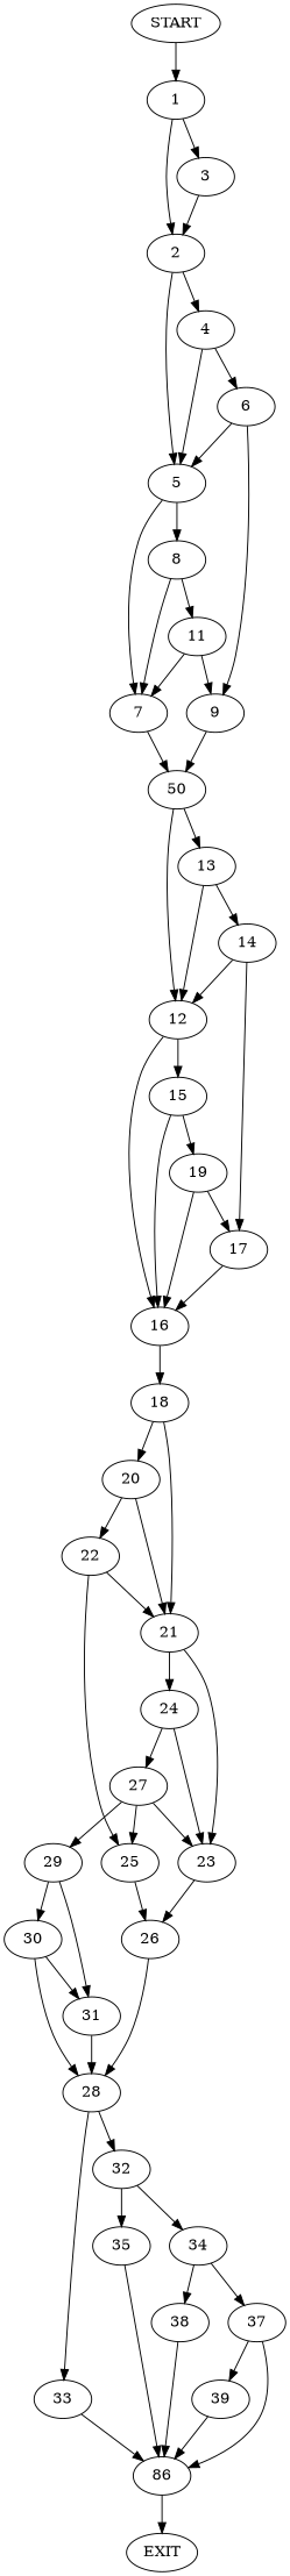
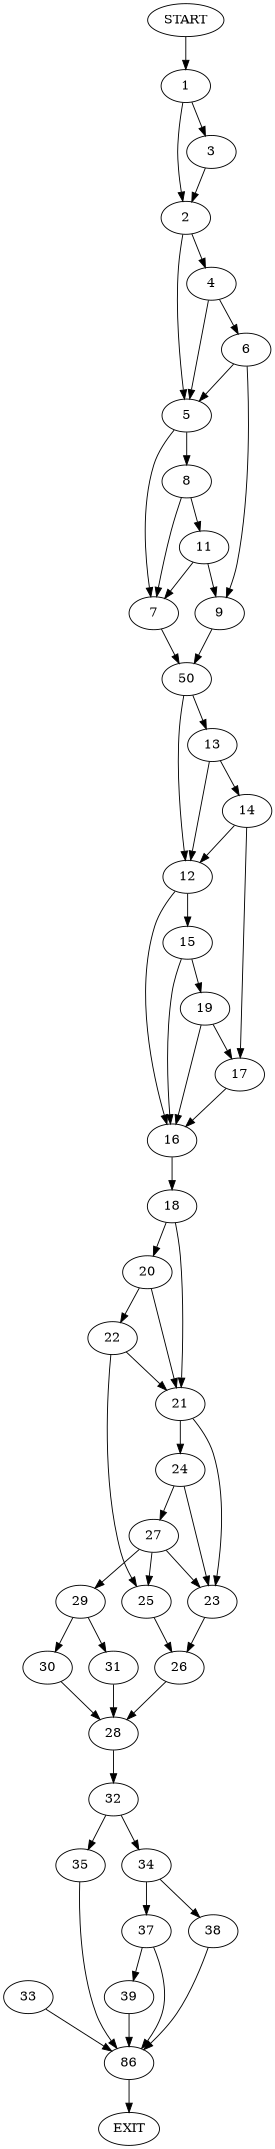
  digraph {
    n1 [label=START]
    1
    2
    3
    n5 [label=EXIT]
    4
    5
    6
    7
    8
    9
    n12 [label=50]
    11
    12
    13
    15
    16
    14
    19
    18
    17
    20
    21
    22
    23
    24
    25
    26
    27
    28
    29
    32
    33
    30
    31
    34
    35
    n38 [label=86]
    37
    38
    39
    n1 -> 1
    1 -> 2
    1 -> 3
    2 -> 4
    2 -> 5
    3 -> 2
    4 -> 5
    4 -> 6
    5 -> 7
    5 -> 8
    6 -> 5
    6 -> 9
    7 -> n12
    8 -> 7
    8 -> 11
    9 -> n12
    n12 -> 12
    n12 -> 13
    11 -> 7
    11 -> 9
    12 -> 15
    12 -> 16
    13 -> 12
    13 -> 14
    15 -> 16
    15 -> 19
    16 -> 18
    14 -> 12
    14 -> 17
    19 -> 16
    19 -> 17
    18 -> 20
    18 -> 21
    17 -> 16
    20 -> 21
    20 -> 22
    21 -> 23
    21 -> 24
    22 -> 21
    22 -> 25
    23 -> 26
    24 -> 23
    24 -> 27
    25 -> 26
    26 -> 28
    27 -> 23
    27 -> 25
    27 -> 29
    28 -> 32
-   28 -> 33
    29 -> 30
    29 -> 31
    32 -> 34
    32 -> 35
    33 -> n38
    30 -> 28
-   30 -> 31
    31 -> 28
    34 -> 37
    34 -> 38
    35 -> n38
    n38 -> n5
    37 -> n38
    37 -> 39
    38 -> n38
    39 -> n38
  }
